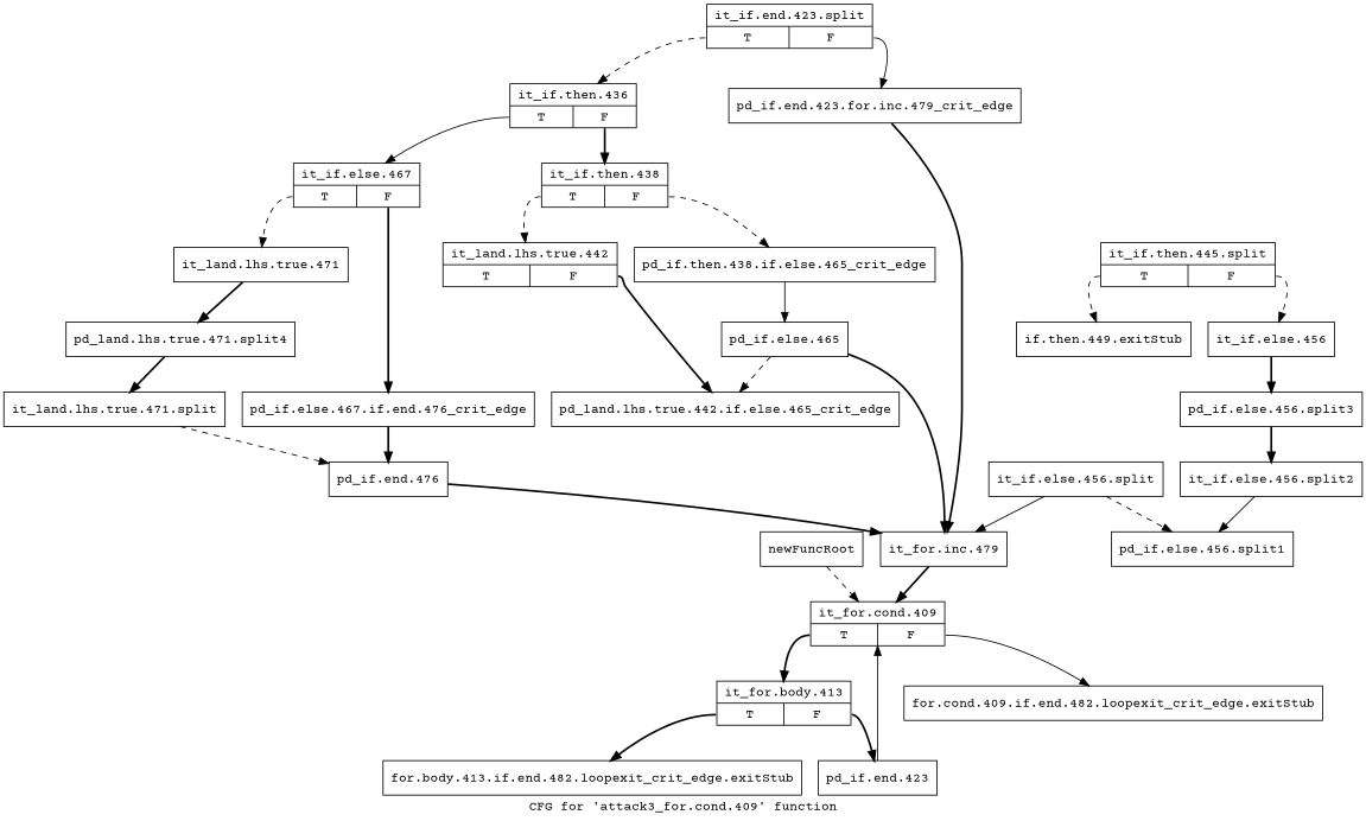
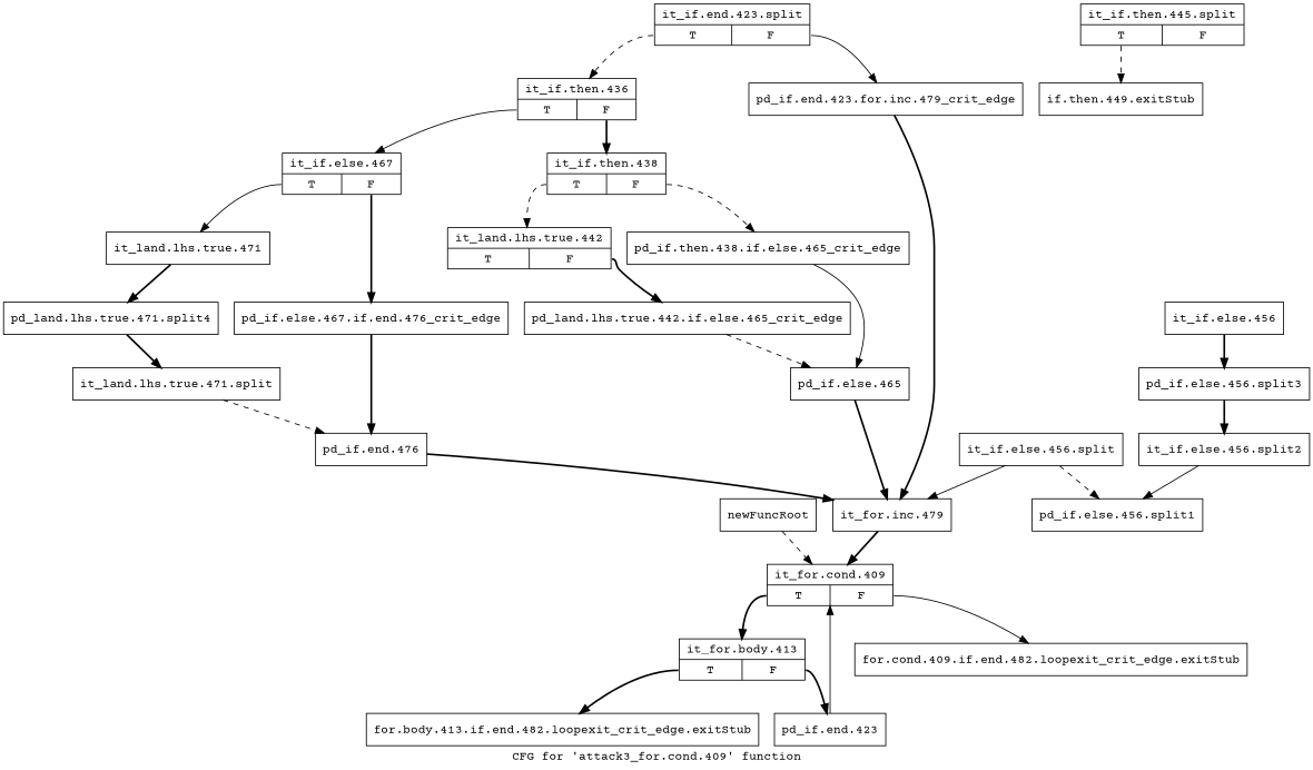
  digraph {
    fontname="Courier Prime"
    label="CFG for 'attack3_for.cond.409' function"
    node [fontname="Courier Prime" shape=record]
    edge [fontname="Courier Prime" style=bold]
    n1 [label="{newFuncRoot}"]
    n2 [label="{it_for.cond.409|{<s0>T|<s1>F}}"]
    n3 [label="{for.cond.409.if.end.482.loopexit_crit_edge.exitStub}"]
    n4 [label="{it_for.body.413|{<s0>T|<s1>F}}"]
    n5 [label="{for.body.413.if.end.482.loopexit_crit_edge.exitStub}"]
    n6 [label="{pd_if.end.423}"]
    n7 [label="{if.then.449.exitStub}"]
    n8 [label="{it_if.end.423.split|{<s0>T|<s1>F}}"]
    n9 [label="{it_if.then.436|{<s0>T|<s1>F}}"]
    n10 [label="{pd_if.end.423.for.inc.479_crit_edge}"]
    n11 [label="{it_if.else.467|{<s0>T|<s1>F}}"]
    n12 [label="{it_if.then.438|{<s0>T|<s1>F}}"]
    n13 [label="{it_for.inc.479}"]
    n14 [label="{it_land.lhs.true.471}"]
    n15 [label="{pd_if.else.467.if.end.476_crit_edge}"]
    n16 [label="{it_land.lhs.true.442|{<s0>T|<s1>F}}"]
    n17 [label="{pd_if.then.438.if.else.465_crit_edge}"]
    n18 [label="{pd_land.lhs.true.471.split4}"]
    n19 [label="{pd_if.end.476}"]
    n20 [label="{pd_land.lhs.true.442.if.else.465_crit_edge}"]
    n21 [label="{pd_if.else.465}"]
    n22 [label="{it_if.then.445.split|{<s0>T|<s1>F}}"]
    n23 [label="{it_if.else.456}"]
    n24 [label="{pd_if.else.456.split3}"]
    n25 [label="{it_if.else.456.split2}"]
    n26 [label="{pd_if.else.456.split1}"]
    n27 [label="{it_if.else.456.split}"]
    n28 [label="{it_land.lhs.true.471.split}"]
    n1 -> n2 [style=dashed]
    n2 -> n3 [style=solid tailport=s1]
    n2 -> n4 [tailport=s0]
    n4 -> n5 [tailport=s0]
    n4 -> n6 [tailport=s1]
    n6 -> n2 [style=solid]
    n8 -> n9 [style=dashed tailport=s0]
    n8 -> n10 [style=solid tailport=s1]
    n9 -> n11 [style=solid tailport=s0]
    n9 -> n12 [tailport=s1]
    n10 -> n13
-   n11 -> n14 [style=dashed tailport=s0]
+   n11 -> n14 [style=solid tailport=s0]
    n11 -> n15 [tailport=s1]
    n12 -> n16 [style=dashed tailport=s0]
    n12 -> n17 [style=dashed tailport=s1]
    n13 -> n2
    n14 -> n18
    n15 -> n19
    n16 -> n20 [tailport=s1]
    n17 -> n21 [style=solid]
    n18 -> n28
    n19 -> n13
-   n21 -> n20 [style=dashed]
+   n20 -> n21 [style=dashed]
    n21 -> n13
    n22 -> n7 [style=dashed tailport=s0]
-   n22 -> n23 [style=dashed tailport=s1]
    n23 -> n24
    n24 -> n25
    n25 -> n26 [style=solid]
    n27 -> n13 [style=solid]
    n27 -> n26 [style=dashed]
    n28 -> n19 [style=dashed]
  }
